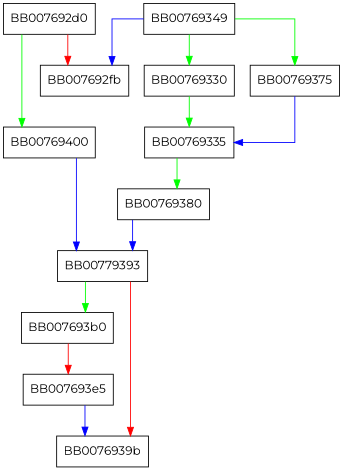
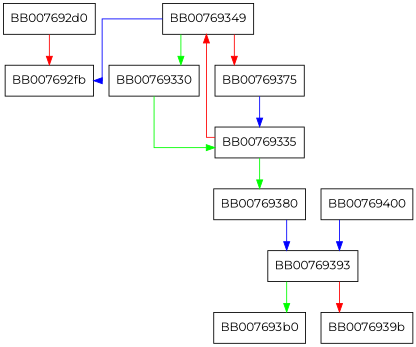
  digraph {
    fontname=Montserrat
    splines=ortho
    node [fontname=Montserrat shape=box]
    edge [color=green fontname=Montserrat]
    BB007692d0
    BB00769400
    BB007692fb
-   BB00769393 [label=BB00779393]
+   BB00769393
    BB007693b0
    BB0076939b
    BB00769349
    BB00769330
    BB00769375
    BB00769335
    BB00769380
-   BB007693e5
-   BB007692d0 -> BB00769400
    BB007692d0 -> BB007692fb [color=red]
    BB00769400 -> BB00769393 [color=blue]
    BB00769393 -> BB007693b0
    BB00769393 -> BB0076939b [color=red]
-   BB007693b0 -> BB007693e5 [color=red]
    BB00769349 -> BB007692fb [color=blue]
    BB00769349 -> BB00769330
-   BB00769349 -> BB00769375
+   BB00769349 -> BB00769375 [color=red]
    BB00769330 -> BB00769335
    BB00769375 -> BB00769335 [color=blue]
+   BB00769335 -> BB00769349 [color=red]
    BB00769335 -> BB00769380
    BB00769380 -> BB00769393 [color=blue]
-   BB007693e5 -> BB0076939b [color=blue]
  }
